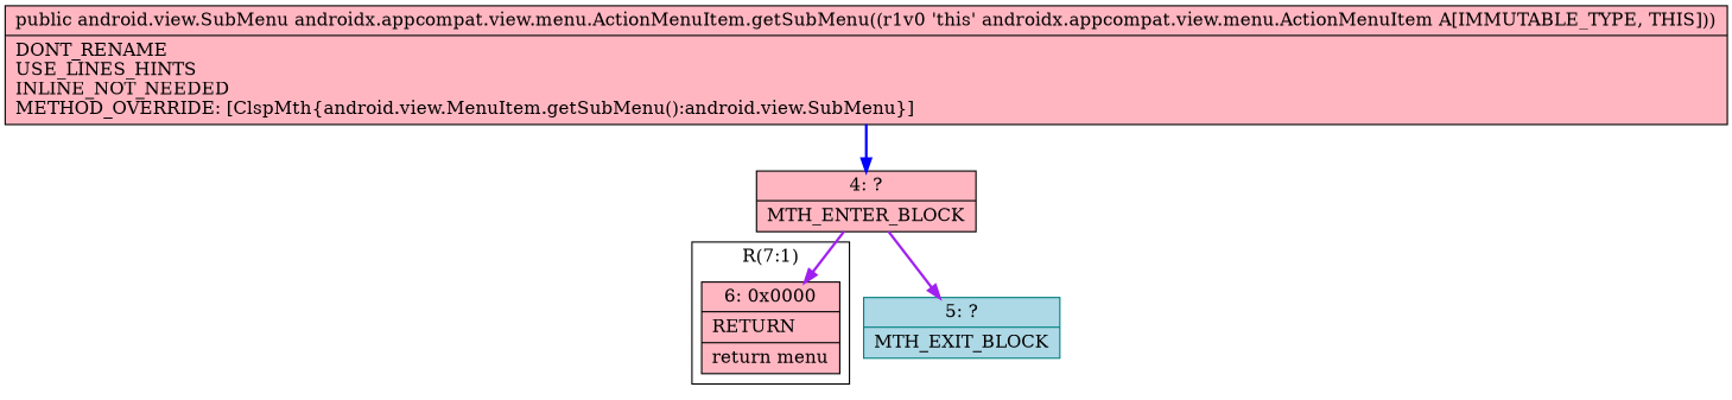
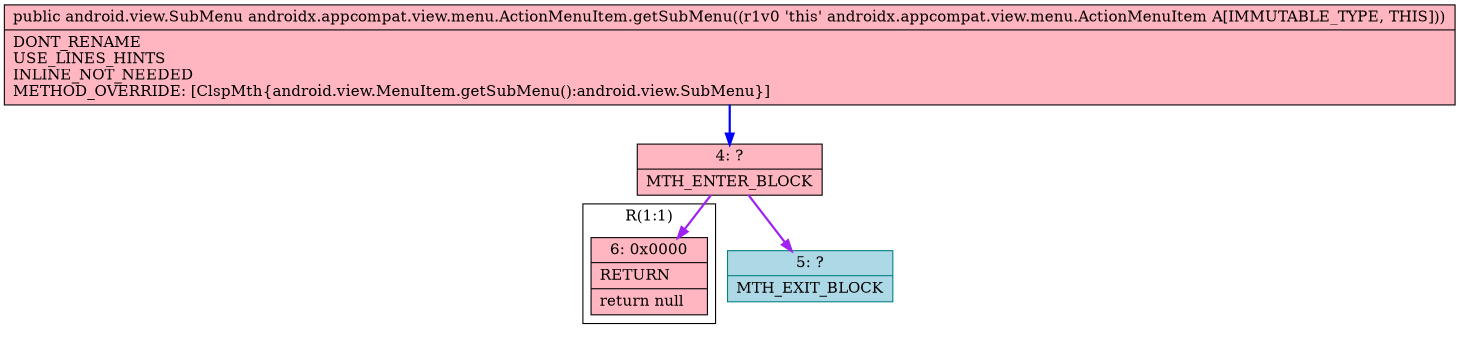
  digraph {
    node [color=black fillcolor=lightpink shape=record style=filled]
    edge [color=purple style=bold]
-   n1 [label="{6\:\ 0x0000|RETURN\l|return menu\l}"]
+   n1 [label="{6\:\ 0x0000|RETURN\l|return null\l}"]
    n2 [color=teal fillcolor=lightblue label="{5\:\ ?|MTH_EXIT_BLOCK\l}"]
    n3 [label="{4\:\ ?|MTH_ENTER_BLOCK\l}"]
    n4 [label="{public android.view.SubMenu androidx.appcompat.view.menu.ActionMenuItem.getSubMenu((r1v0 'this' androidx.appcompat.view.menu.ActionMenuItem A[IMMUTABLE_TYPE, THIS]))  | DONT_RENAME\lUSE_LINES_HINTS\lINLINE_NOT_NEEDED\lMETHOD_OVERRIDE: [ClspMth\{android.view.MenuItem.getSubMenu():android.view.SubMenu\}]\l}"]
    subgraph cluster_1 {
-     label="R(7:1)"
+     label="R(1:1)"
      n1
    }
    n3 -> n1
    n3 -> n2
    n4 -> n3 [color=blue]
  }
